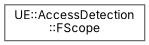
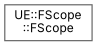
  digraph {
    rankdir=LR
    fontname=Inter
-   n1 [color=grey40 fillcolor=white fontname=Inter fontsize=10 height=0.2 label="UE::AccessDetection\l::FScope" shape=box style=filled width=0.4]
+   n1 [color=grey40 fillcolor=white fontname=Inter fontsize=10 height=0.2 label="UE::FScope\l::FScope" shape=box style=filled width=0.4]
  }
